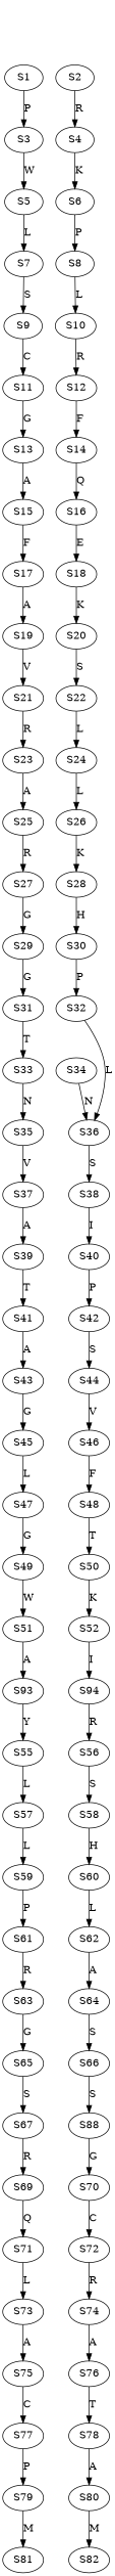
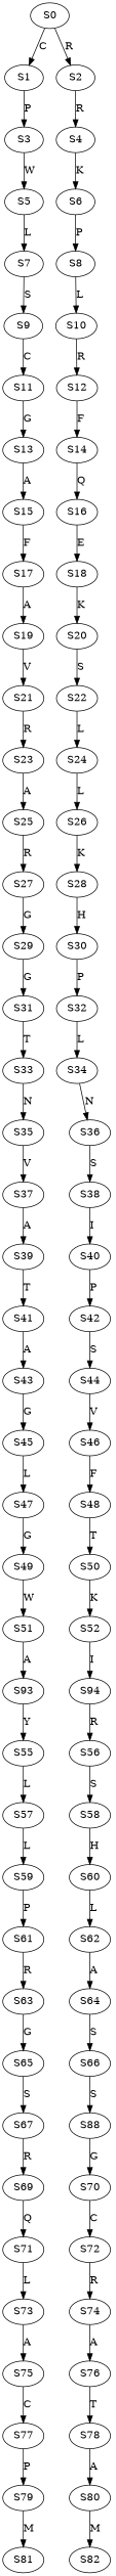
  strict digraph {
+   S0
    S1
    S2
    S3
    S4
    S5
    S6
    S7
    S8
    S9
    S10
    S11
    S12
    S13
    S14
    S15
    S16
    S17
    S18
    S19
    S20
    S21
    S22
    S23
    S24
    S25
    S26
    S27
    S28
    S29
    S30
    S31
    S32
    S33
    S34
    S35
    S36
    S37
    S38
    S39
    S40
    S41
    S42
    S43
    S44
    S45
    S46
    S47
    S48
    S49
    S50
    S51
    S52
    n54 [label=S93]
    n55 [label=S94]
    S55
    S56
    S57
    S58
    S59
    S60
    S61
    S62
    S63
    S64
    S65
    S66
    S67
    n69 [label=S88]
    S69
    S70
    S71
    S72
    S73
    S74
    S75
    S76
    S77
    S78
    S79
    S80
    S81
    S82
+   S0 -> S1 [label=C]
+   S0 -> S2 [label=R]
    S1 -> S3 [label=P]
    S2 -> S4 [label=R]
    S3 -> S5 [label=W]
    S4 -> S6 [label=K]
    S5 -> S7 [label=L]
    S6 -> S8 [label=P]
    S7 -> S9 [label=S]
    S8 -> S10 [label=L]
    S9 -> S11 [label=C]
    S10 -> S12 [label=R]
    S11 -> S13 [label=G]
    S12 -> S14 [label=F]
    S13 -> S15 [label=A]
    S14 -> S16 [label=Q]
    S15 -> S17 [label=F]
    S16 -> S18 [label=E]
    S17 -> S19 [label=A]
    S18 -> S20 [label=K]
    S19 -> S21 [label=V]
    S20 -> S22 [label=S]
    S21 -> S23 [label=R]
    S22 -> S24 [label=L]
    S23 -> S25 [label=A]
    S24 -> S26 [label=L]
    S25 -> S27 [label=R]
    S26 -> S28 [label=K]
    S27 -> S29 [label=G]
    S28 -> S30 [label=H]
    S29 -> S31 [label=G]
    S30 -> S32 [label=P]
    S31 -> S33 [label=T]
-   S32 -> S36 [label=L]
+   S32 -> S34 [label=L]
    S33 -> S35 [label=N]
    S34 -> S36 [label=N]
    S35 -> S37 [label=V]
    S36 -> S38 [label=S]
    S37 -> S39 [label=A]
    S38 -> S40 [label=I]
    S39 -> S41 [label=T]
    S40 -> S42 [label=P]
    S41 -> S43 [label=A]
    S42 -> S44 [label=S]
    S43 -> S45 [label=G]
    S44 -> S46 [label=V]
    S45 -> S47 [label=L]
    S46 -> S48 [label=F]
    S47 -> S49 [label=G]
    S48 -> S50 [label=T]
    S49 -> S51 [label=W]
    S50 -> S52 [label=K]
    S51 -> n54 [label=A]
    S52 -> n55 [label=I]
    n54 -> S55 [label=Y]
    n55 -> S56 [label=R]
    S55 -> S57 [label=L]
    S56 -> S58 [label=S]
    S57 -> S59 [label=L]
    S58 -> S60 [label=H]
    S59 -> S61 [label=P]
    S60 -> S62 [label=L]
    S61 -> S63 [label=R]
    S62 -> S64 [label=A]
    S63 -> S65 [label=G]
    S64 -> S66 [label=S]
    S65 -> S67 [label=S]
    S66 -> n69 [label=S]
    S67 -> S69 [label=R]
    n69 -> S70 [label=G]
    S69 -> S71 [label=Q]
    S70 -> S72 [label=C]
    S71 -> S73 [label=L]
    S72 -> S74 [label=R]
    S73 -> S75 [label=A]
    S74 -> S76 [label=A]
    S75 -> S77 [label=C]
    S76 -> S78 [label=T]
    S77 -> S79 [label=P]
    S78 -> S80 [label=A]
    S79 -> S81 [label=M]
    S80 -> S82 [label=M]
  }
